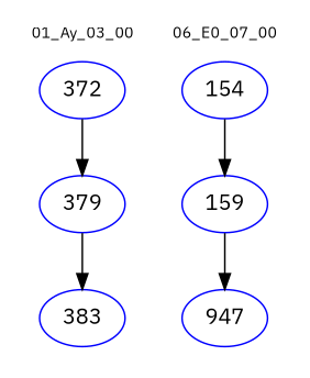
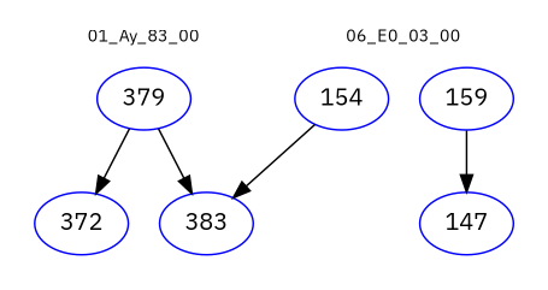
  digraph {
    fontname="IBM Plex Sans"
    node [color=blue fontname="IBM Plex Sans"]
    edge [color=black fontname="IBM Plex Sans"]
    n1 [label=379]
    n2 [label=372]
    n3 [label=383]
    n4 [label=154]
-   n5 [label=947]
+   n5 [label=147]
    n6 [label=159]
    subgraph cluster_1 {
      color=white
      fontsize=10
-     label="01_Ay_03_00"
+     label="01_Ay_83_00"
      n1
      n2
      n3
    }
    subgraph cluster_2 {
      color=white
      fontsize=10
-     label="06_E0_07_00"
+     label="06_E0_03_00"
      n4
      n5
      n6
    }
-   n2 -> n1
+   n1 -> n2
    n1 -> n3
-   n4 -> n6
+   n4 -> n3
    n6 -> n5
  }
